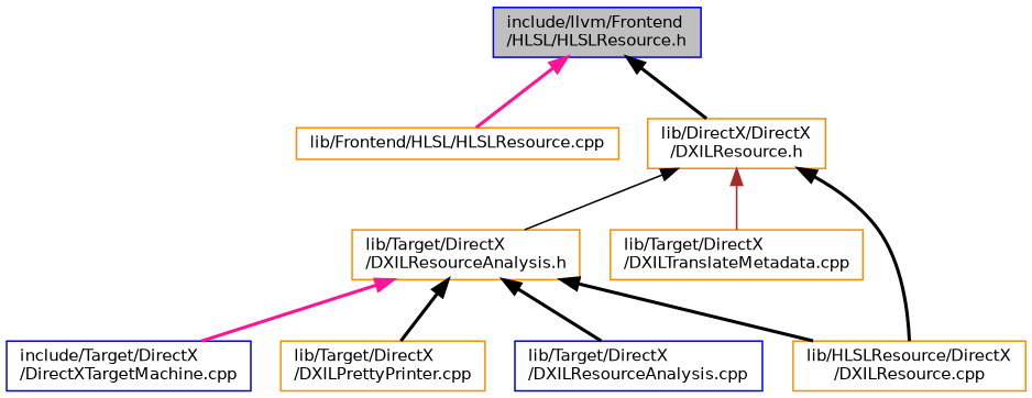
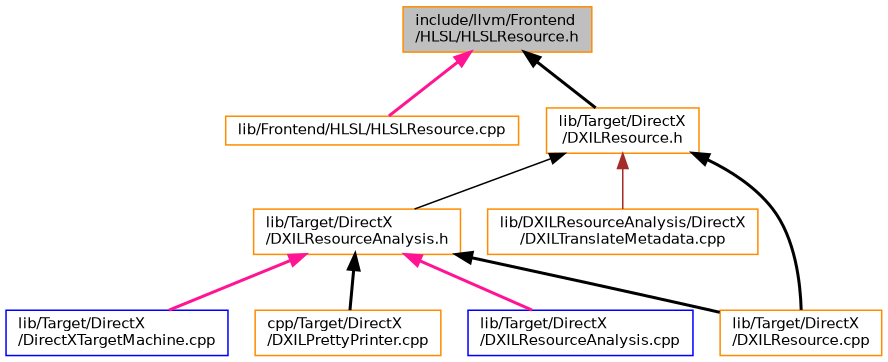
  digraph {
    node [color=darkorange fontname=Helvetica fontsize=10 shape=record]
    edge [color=black dir=back fontname=Helvetica fontsize=10 labelfontname=Helvetica labelfontsize=10 style=bold]
-   n1 [color=blue fillcolor=grey75 fontcolor=black height=0.2 label="include/llvm/Frontend\l/HLSL/HLSLResource.h" style=filled width=0.4]
+   n1 [fillcolor=grey75 fontcolor=black height=0.2 label="include/llvm/Frontend\l/HLSL/HLSLResource.h" style=filled width=0.4]
    n2 [height=0.2 label="lib/Frontend/HLSL/HLSLResource.cpp" width=0.4]
-   n3 [height=0.2 label="lib/DirectX/DirectX\l/DXILResource.h" width=0.4]
+   n3 [height=0.2 label="lib/Target/DirectX\l/DXILResource.h" width=0.4]
    n4 [height=0.2 label="lib/Target/DirectX\l/DXILResourceAnalysis.h" width=0.4]
-   n5 [height=0.2 label="lib/Target/DirectX\l/DXILTranslateMetadata.cpp" width=0.4]
-   n6 [height=0.2 label="lib/HLSLResource/DirectX\l/DXILResource.cpp" width=0.4]
-   n7 [color=blue height=0.2 label="include/Target/DirectX\l/DirectXTargetMachine.cpp" width=0.4]
-   n8 [height=0.2 label="lib/Target/DirectX\l/DXILPrettyPrinter.cpp" width=0.4]
+   n5 [height=0.2 label="lib/DXILResourceAnalysis/DirectX\l/DXILTranslateMetadata.cpp" width=0.4]
+   n6 [height=0.2 label="lib/Target/DirectX\l/DXILResource.cpp" width=0.4]
+   n7 [color=blue height=0.2 label="lib/Target/DirectX\l/DirectXTargetMachine.cpp" width=0.4]
+   n8 [height=0.2 label="cpp/Target/DirectX\l/DXILPrettyPrinter.cpp" width=0.4]
    n9 [color=blue height=0.2 label="lib/Target/DirectX\l/DXILResourceAnalysis.cpp" width=0.4]
    n1 -> n2 [color=deeppink]
    n1 -> n3
    n3 -> n4 [style=solid]
    n3 -> n5 [color=brown style=solid]
    n3 -> n6
    n4 -> n6
    n4 -> n7 [color=deeppink]
    n4 -> n8
-   n4 -> n9
+   n4 -> n9 [color=deeppink]
  }
